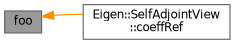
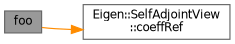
  digraph {
    rankdir=LR
    node [fontname=Helvetica fontsize=10 shape=box style=filled]
    n1 [color=gray40 fillcolor=grey60 fontcolor=black height=0.2 label=foo width=0.4]
    n2 [color=grey40 fillcolor=white height=0.2 label="Eigen::SelfAdjointView\l::coeffRef" width=0.4]
-   n2 -> n1 [color=darkorange fontname=Helvetica fontsize=10 labelfontname=Helvetica labelfontsize=10 style=solid]
+   n1 -> n2 [color=darkorange fontname=Helvetica fontsize=10 labelfontname=Helvetica labelfontsize=10 style=solid]
  }
